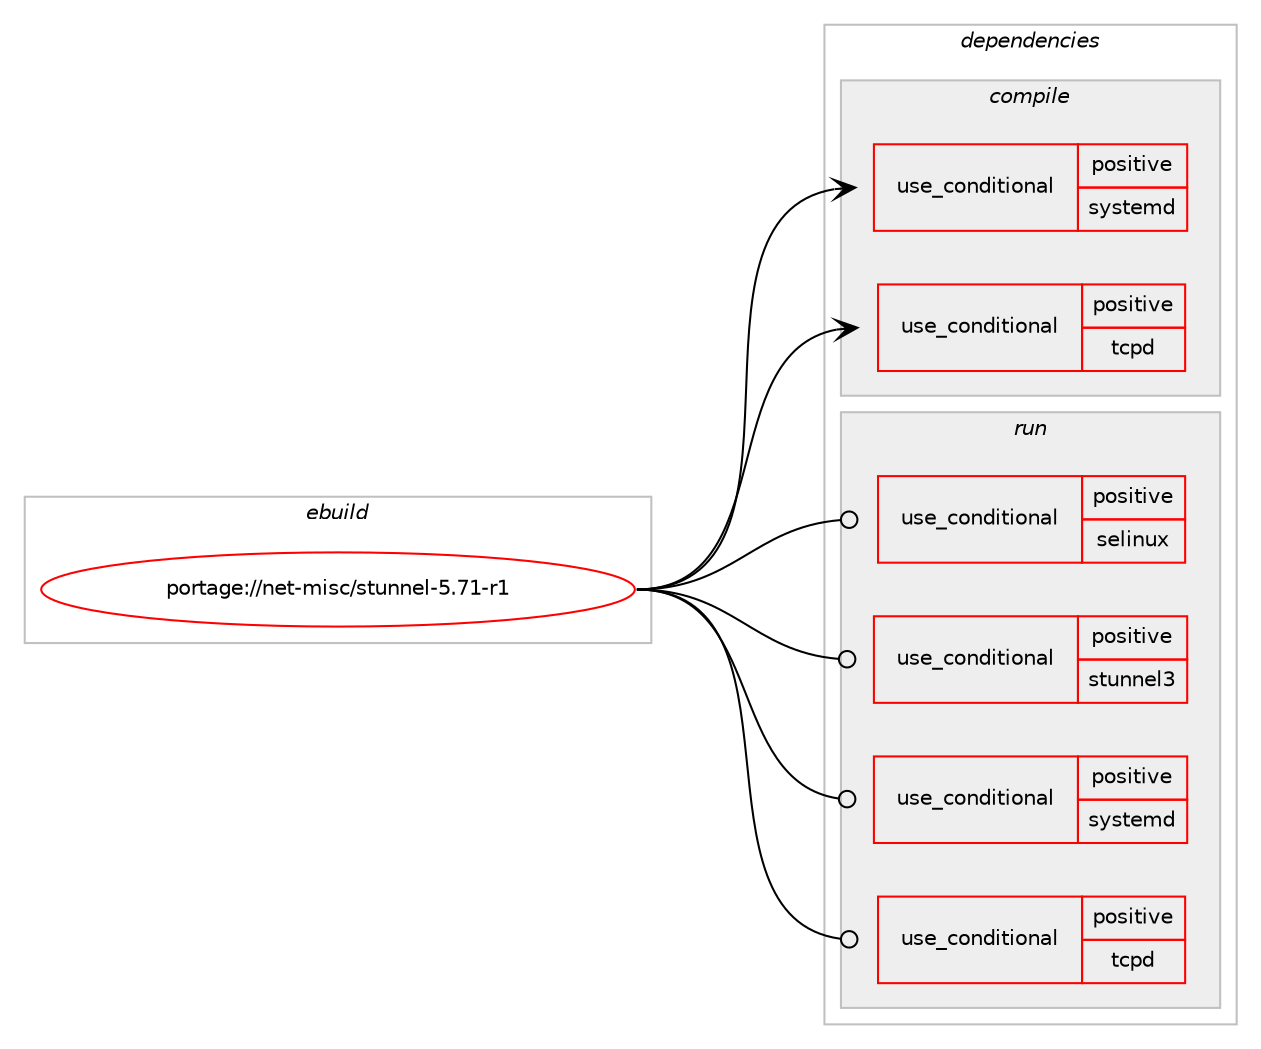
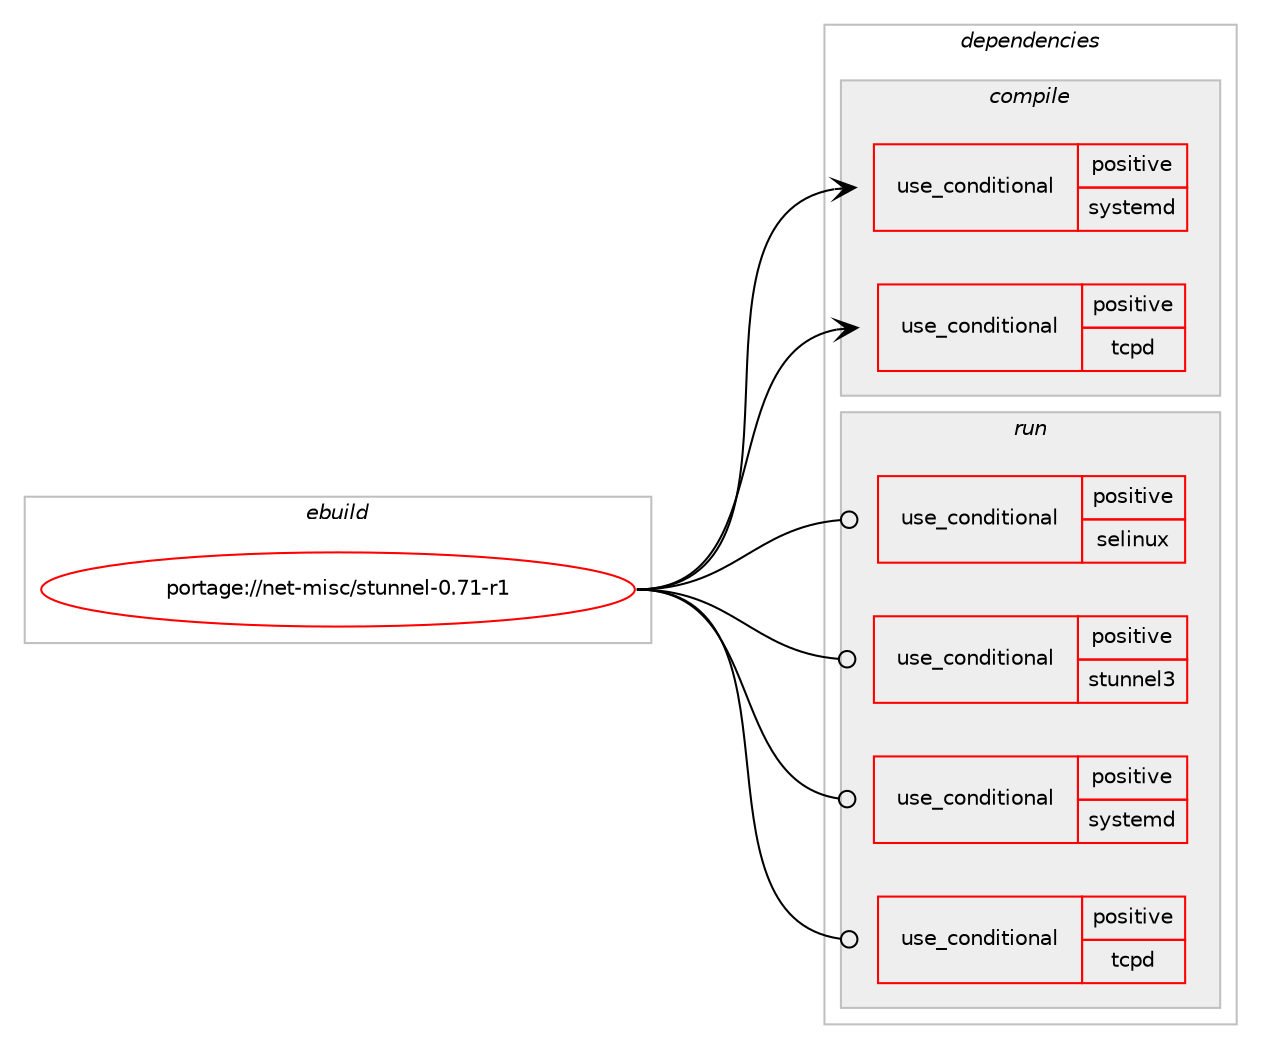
  digraph {
    compound=true
    concentrate=true
    fontname=Helvetica
    fontsize=10
    newrank=true
    rankdir=LR
    ranksep=1.5
    node [color=red fontname=Helvetica fontsize=10 shape=none]
    edge [arrowhead=odot headport=w style=solid tailport=e weight=20]
-   n1 [label="portage://net-misc/stunnel-5.71-r1" width=4 shape=""]
+   n1 [label="portage://net-misc/stunnel-0.71-r1" width=4 shape=""]
    n2 [label=<<TABLE BORDER="0" CELLBORDER="1" CELLSPACING="0" CELLPADDING="4"><TR><TD ROWSPAN="3" CELLPADDING="10">use_conditional</TD></TR><TR><TD>positive</TD></TR><TR><TD>systemd</TD></TR></TABLE>>]
    n3 [label=<<TABLE BORDER="0" CELLBORDER="1" CELLSPACING="0" CELLPADDING="4"><TR><TD ROWSPAN="3" CELLPADDING="10">use_conditional</TD></TR><TR><TD>positive</TD></TR><TR><TD>tcpd</TD></TR></TABLE>>]
    n4 [label=<<TABLE BORDER="0" CELLBORDER="1" CELLSPACING="0" CELLPADDING="4"><TR><TD ROWSPAN="3" CELLPADDING="10">use_conditional</TD></TR><TR><TD>positive</TD></TR><TR><TD>selinux</TD></TR></TABLE>>]
    n5 [label=<<TABLE BORDER="0" CELLBORDER="1" CELLSPACING="0" CELLPADDING="4"><TR><TD ROWSPAN="3" CELLPADDING="10">use_conditional</TD></TR><TR><TD>positive</TD></TR><TR><TD>stunnel3</TD></TR></TABLE>>]
    n6 [label=<<TABLE BORDER="0" CELLBORDER="1" CELLSPACING="0" CELLPADDING="4"><TR><TD ROWSPAN="3" CELLPADDING="10">use_conditional</TD></TR><TR><TD>positive</TD></TR><TR><TD>systemd</TD></TR></TABLE>>]
    n7 [label=<<TABLE BORDER="0" CELLBORDER="1" CELLSPACING="0" CELLPADDING="4"><TR><TD ROWSPAN="3" CELLPADDING="10">use_conditional</TD></TR><TR><TD>positive</TD></TR><TR><TD>tcpd</TD></TR></TABLE>>]
    subgraph cluster_1 {
      color=gray
      label=<<i>ebuild</i>>
      rank=same
      n1
    }
    subgraph cluster_2 {
      color=gray
      label=<<i>dependencies</i>>
      subgraph cluster_3 {
        color=gray
        fillcolor="#eeeeee"
        label=<<i>compile</i>>
        style=filled
        subgraph sub_4 {
          color=gray
          fillcolor="#eeeeee"
          label=<<i>compile</i>>
          style=filled
          n2
        }
        subgraph sub_5 {
          color=gray
          fillcolor="#eeeeee"
          label=<<i>compile</i>>
          style=filled
          n3
        }
      }
      subgraph cluster_6 {
        color=gray
        fillcolor="#eeeeee"
        label=<<i>compile and run</i>>
        style=filled
      }
      subgraph cluster_7 {
        color=gray
        fillcolor="#eeeeee"
        label=<<i>run</i>>
        style=filled
        subgraph sub_8 {
          color=gray
          fillcolor="#eeeeee"
          label=<<i>run</i>>
          style=filled
          n4
        }
        subgraph sub_9 {
          color=gray
          fillcolor="#eeeeee"
          label=<<i>run</i>>
          style=filled
          n5
        }
        subgraph sub_10 {
          color=gray
          fillcolor="#eeeeee"
          label=<<i>run</i>>
          style=filled
          n6
        }
        subgraph sub_11 {
          color=gray
          fillcolor="#eeeeee"
          label=<<i>run</i>>
          style=filled
          n7
        }
      }
    }
    subgraph cluster_12 {
      color=gray
      label=<<i>candidates</i>>
      rank=same
    }
    n1 -> n2 [arrowhead=vee]
    n1 -> n3 [arrowhead=vee]
    n1 -> n4
    n1 -> n5
    n1 -> n6
    n1 -> n7
  }
